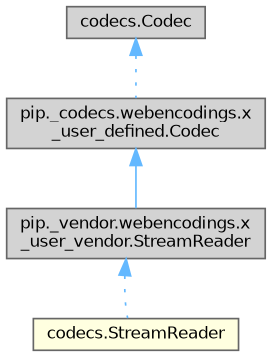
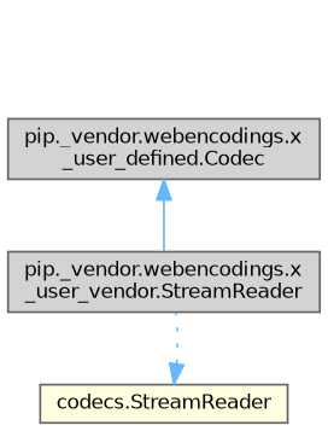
  digraph {
    node [color=gray40 fillcolor=lightgrey fontname=Helvetica fontsize=10 shape=box style=filled]
    edge [color=steelblue1 dir=back fontname=Helvetica fontsize=10 labelfontname=Helvetica labelfontsize=10 style=dotted]
    n1 [fontcolor=black height=0.2 label="pip._vendor.webencodings.x\l_user_vendor.StreamReader" width=0.4]
-   n2 [height=0.2 label="pip._codecs.webencodings.x\l_user_defined.Codec" width=0.4]
-   n3 [height=0.2 label="codecs.Codec" width=0.4]
+   n2 [height=0.2 label="pip._vendor.webencodings.x\l_user_defined.Codec" width=0.4]
    n4 [fillcolor=lightyellow height=0.2 label="codecs.StreamReader" width=0.4]
    n2 -> n1 [style=solid]
-   n3 -> n2
-   n1 -> n4
+   n4 -> n1
  }
